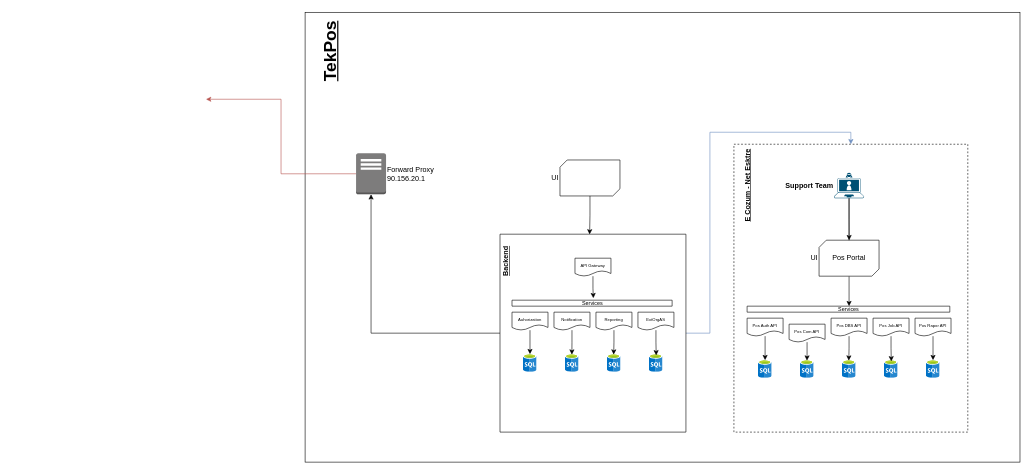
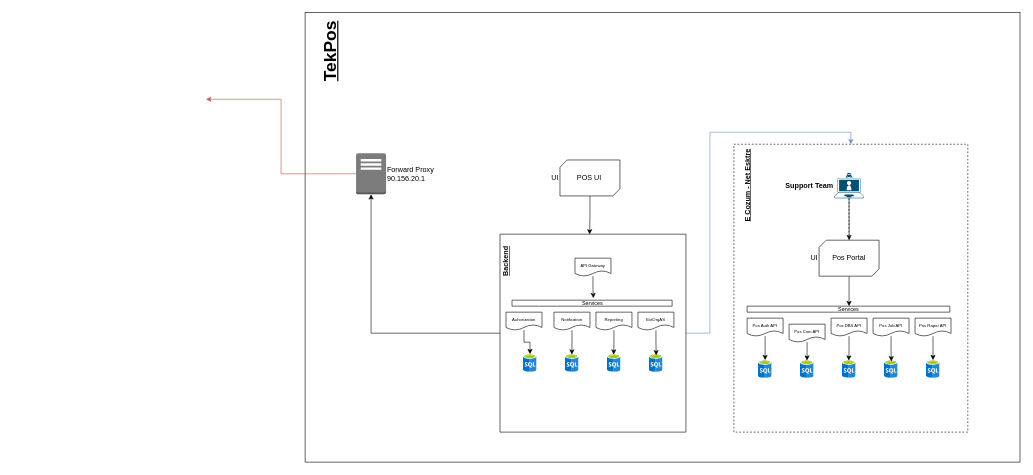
  <mxCell id="0" />
  <mxCell id="1" parent="0" />
  <mxCell id="2" value="" style="rounded=0;whiteSpace=wrap;html=1;fillColor=none;" vertex="1" parent="1"><mxGeometry x="508" y="20" width="1192" height="750" as="geometry" /></mxCell>
  <mxCell id="3" style="edgeStyle=orthogonalEdgeStyle;rounded=0;orthogonalLoop=1;jettySize=auto;html=1;entryX=0.5;entryY=0;entryDx=0;entryDy=0;fillColor=#dae8fc;strokeColor=#6c8ebf;" edge="1" parent="1" source="4" target="6"><mxGeometry relative="1" as="geometry" /></mxCell>
  <mxCell id="4" value="" style="verticalLabelPosition=bottom;verticalAlign=top;html=1;shape=mxgraph.basic.rect;fillColor2=none;strokeWidth=1;size=20;indent=5;fillColor=none;" vertex="1" parent="1"><mxGeometry x="833" y="390" width="310" height="330" as="geometry" /></mxCell>
  <mxCell id="5" value="" style="group" vertex="1" connectable="0" parent="1"><mxGeometry x="1223" y="240" width="390" height="480" as="geometry" /></mxCell>
  <mxCell id="6" value="" style="rounded=0;whiteSpace=wrap;html=1;dashed=1;fillColor=none;fontColor=#050505;container=0;" vertex="1" parent="5"><mxGeometry width="390" height="480" as="geometry" /></mxCell>
  <mxCell id="7" value="" style="shape=image;verticalLabelPosition=bottom;labelBackgroundColor=default;verticalAlign=top;aspect=fixed;imageAspect=0;image=https://upload.wikimedia.org/wikipedia/commons/thumb/e/ee/.NET_Core_Logo.svg/2048px-.NET_Core_Logo.svg.png;container=0;" vertex="1" parent="5"><mxGeometry x="32" y="420" width="50" height="50" as="geometry" /></mxCell>
  <mxCell id="8" value="" style="shape=image;verticalLabelPosition=bottom;labelBackgroundColor=default;verticalAlign=top;aspect=fixed;imageAspect=0;image=https://p7.hiclipart.com/preview/244/430/440/microsoft-sql-server-sql-server-management-studio-database-server-microsoft.jpg;container=0;" vertex="1" parent="5"><mxGeometry x="92" y="425" width="60.2" height="45" as="geometry" /></mxCell>
  <mxCell id="9" value="" style="shape=image;verticalLabelPosition=bottom;labelBackgroundColor=default;verticalAlign=top;aspect=fixed;imageAspect=0;image=https://files.readme.io/9d09251-microsoft_iis2x.png;container=0;" vertex="1" parent="5"><mxGeometry x="162" y="430" width="74.17" height="40" as="geometry" /></mxCell>
  <mxCell id="10" value="&lt;font style=&quot;font-size: 7px;&quot;&gt;Pos Auth API&lt;/font&gt;" style="shape=document;whiteSpace=wrap;html=1;boundedLbl=1;container=0;" vertex="1" parent="5"><mxGeometry x="22" y="290" width="60" height="30" as="geometry" /></mxCell>
  <mxCell id="11" value="&lt;font style=&quot;font-size: 7px;&quot;&gt;Pos Com API&lt;/font&gt;" style="shape=document;whiteSpace=wrap;html=1;boundedLbl=1;container=0;" vertex="1" parent="5"><mxGeometry x="92" y="300" width="60" height="30" as="geometry" /></mxCell>
  <mxCell id="12" value="&lt;font style=&quot;font-size: 7px;&quot;&gt;Pos DBS API&lt;/font&gt;" style="shape=document;whiteSpace=wrap;html=1;boundedLbl=1;container=0;" vertex="1" parent="5"><mxGeometry x="162" y="290" width="60" height="30" as="geometry" /></mxCell>
  <mxCell id="13" value="&lt;font style=&quot;font-size: 7px;&quot;&gt;Pos Job API&lt;/font&gt;" style="shape=document;whiteSpace=wrap;html=1;boundedLbl=1;container=0;" vertex="1" parent="5"><mxGeometry x="232" y="290" width="60" height="30" as="geometry" /></mxCell>
  <mxCell id="14" value="&lt;font style=&quot;font-size: 7px;&quot;&gt;Pos Rapor API&lt;/font&gt;" style="shape=document;whiteSpace=wrap;html=1;boundedLbl=1;container=0;" vertex="1" parent="5"><mxGeometry x="302" y="290" width="60" height="30" as="geometry" /></mxCell>
  <mxCell id="15" style="edgeStyle=orthogonalEdgeStyle;rounded=0;orthogonalLoop=1;jettySize=auto;html=1;exitX=0.5;exitY=1;exitDx=0;exitDy=0;exitPerimeter=0;" edge="1" parent="5" source="16"><mxGeometry relative="1" as="geometry"><mxPoint x="192.13" y="160" as="targetPoint" /></mxGeometry></mxCell>
  <mxCell id="16" value="Support Team" style="points=[[0.13,0.225,0],[0.5,0,0],[0.87,0.225,0],[0.885,0.5,0],[0.985,0.99,0],[0.5,1,0],[0.015,0.99,0],[0.115,0.5,0]];verticalLabelPosition=middle;sketch=0;html=1;verticalAlign=middle;aspect=fixed;align=right;pointerEvents=1;shape=mxgraph.cisco19.laptop_video_client;fillColor=#005073;strokeColor=none;labelPosition=left;fontStyle=1;container=0;" vertex="1" parent="5"><mxGeometry x="167" y="47.5" width="50" height="42.5" as="geometry" /></mxCell>
- <mxCell id="17" value="" style="edgeStyle=orthogonalEdgeStyle;rounded=0;orthogonalLoop=1;jettySize=auto;html=1;" edge="1" parent="5" source="16" target="31"><mxGeometry relative="1" as="geometry" /></mxCell>
+ <mxCell id="17" value="" style="edgeStyle=orthogonalEdgeStyle;rounded=0;orthogonalLoop=1;jettySize=auto;html=1;dashed=1;" edge="1" parent="5" source="16" target="31"><mxGeometry relative="1" as="geometry" /></mxCell>
  <mxCell id="18" value="Services" style="verticalLabelPosition=middle;verticalAlign=middle;html=1;shape=mxgraph.basic.rect;fillColor2=none;strokeWidth=1;size=20;indent=5;labelPosition=center;align=center;fontSize=9;container=0;" vertex="1" parent="5"><mxGeometry x="22" y="270" width="338" height="10" as="geometry" /></mxCell>
  <mxCell id="19" style="edgeStyle=orthogonalEdgeStyle;rounded=0;orthogonalLoop=1;jettySize=auto;html=1;entryX=0.503;entryY=0;entryDx=0;entryDy=0;entryPerimeter=0;" edge="1" parent="5" source="30" target="18"><mxGeometry relative="1" as="geometry" /></mxCell>
  <mxCell id="20" value="" style="image;sketch=0;aspect=fixed;html=1;points=[];align=center;fontSize=12;image=img/lib/mscae/SQL_Database_generic.svg;container=0;" vertex="1" parent="5"><mxGeometry x="40.6" y="360" width="22.8" height="30" as="geometry" /></mxCell>
  <mxCell id="21" style="edgeStyle=orthogonalEdgeStyle;rounded=0;orthogonalLoop=1;jettySize=auto;html=1;" edge="1" parent="5" source="10" target="20"><mxGeometry relative="1" as="geometry" /></mxCell>
  <mxCell id="22" value="" style="image;sketch=0;aspect=fixed;html=1;points=[];align=center;fontSize=12;image=img/lib/mscae/SQL_Database_generic.svg;container=0;" vertex="1" parent="5"><mxGeometry x="110.6" y="360" width="22.8" height="30" as="geometry" /></mxCell>
  <mxCell id="23" value="" style="image;sketch=0;aspect=fixed;html=1;points=[];align=center;fontSize=12;image=img/lib/mscae/SQL_Database_generic.svg;container=0;" vertex="1" parent="5"><mxGeometry x="180.6" y="360" width="22.8" height="30" as="geometry" /></mxCell>
  <mxCell id="24" value="" style="image;sketch=0;aspect=fixed;html=1;points=[];align=center;fontSize=12;image=img/lib/mscae/SQL_Database_generic.svg;container=0;" vertex="1" parent="5"><mxGeometry x="250.6" y="360" width="22.8" height="30" as="geometry" /></mxCell>
  <mxCell id="25" value="" style="image;sketch=0;aspect=fixed;html=1;points=[];align=center;fontSize=12;image=img/lib/mscae/SQL_Database_generic.svg;container=0;" vertex="1" parent="5"><mxGeometry x="320.6" y="360" width="22.8" height="30" as="geometry" /></mxCell>
  <mxCell id="26" style="edgeStyle=orthogonalEdgeStyle;rounded=0;orthogonalLoop=1;jettySize=auto;html=1;entryX=0.493;entryY=0.023;entryDx=0;entryDy=0;entryPerimeter=0;" edge="1" parent="5" source="11" target="22"><mxGeometry relative="1" as="geometry" /></mxCell>
  <mxCell id="27" style="edgeStyle=orthogonalEdgeStyle;rounded=0;orthogonalLoop=1;jettySize=auto;html=1;entryX=0.48;entryY=0.023;entryDx=0;entryDy=0;entryPerimeter=0;" edge="1" parent="5" source="12" target="23"><mxGeometry relative="1" as="geometry" /></mxCell>
  <mxCell id="28" style="edgeStyle=orthogonalEdgeStyle;rounded=0;orthogonalLoop=1;jettySize=auto;html=1;entryX=0.52;entryY=0.064;entryDx=0;entryDy=0;entryPerimeter=0;" edge="1" parent="5" source="13" target="24"><mxGeometry relative="1" as="geometry" /></mxCell>
  <mxCell id="29" style="edgeStyle=orthogonalEdgeStyle;rounded=0;orthogonalLoop=1;jettySize=auto;html=1;" edge="1" parent="5" source="14" target="25"><mxGeometry relative="1" as="geometry" /></mxCell>
  <mxCell id="30" value="UI" style="verticalLabelPosition=middle;verticalAlign=middle;html=1;shape=mxgraph.basic.diag_snip_rect;dx=6;whiteSpace=wrap;movable=1;resizable=1;rotatable=1;deletable=1;editable=1;locked=0;connectable=1;labelPosition=left;align=right;container=0;" vertex="1" parent="5"><mxGeometry x="142" y="160" width="100" height="60" as="geometry" /></mxCell>
  <mxCell id="31" value="Pos Portal" style="text;html=1;strokeColor=none;fillColor=none;align=center;verticalAlign=middle;whiteSpace=wrap;rounded=0;movable=1;resizable=1;rotatable=1;deletable=1;editable=1;locked=0;connectable=1;container=0;" vertex="1" parent="5"><mxGeometry x="162" y="175" width="60" height="30" as="geometry" /></mxCell>
  <mxCell id="32" value="E Cozum - Net Esktre" style="text;html=1;strokeColor=none;fillColor=none;align=center;verticalAlign=middle;whiteSpace=wrap;rounded=0;fontStyle=5;fontColor=#050505;container=0;rotation=-90;" vertex="1" parent="5"><mxGeometry x="-47" y="53.75" width="139" height="30" as="geometry" /></mxCell>
  <mxCell id="33" value="" style="shape=image;verticalLabelPosition=bottom;labelBackgroundColor=default;verticalAlign=top;aspect=fixed;imageAspect=0;image=https://grafik.altin.in/grafik/uyeler/4/4_GRrqd401.png;" vertex="1" parent="1"><mxGeometry x="20" y="20" width="322.82" height="290" as="geometry" /></mxCell>
- <mxCell id="34" value="&lt;font style=&quot;font-size: 7px;&quot;&gt;Auhorization&lt;/font&gt;" style="shape=document;whiteSpace=wrap;html=1;boundedLbl=1;container=0;" vertex="1" parent="1"><mxGeometry x="853" y="520" width="60" height="30" as="geometry" /></mxCell>
+ <mxCell id="34" value="&lt;font style=&quot;font-size: 7px;&quot;&gt;Auhorization&lt;/font&gt;" style="shape=document;whiteSpace=wrap;html=1;boundedLbl=1;container=0;" vertex="1" parent="1"><mxGeometry x="843" y="520" width="60" height="30" as="geometry" /></mxCell>
  <mxCell id="35" value="&lt;font style=&quot;font-size: 7px;&quot;&gt;Notification&lt;/font&gt;" style="shape=document;whiteSpace=wrap;html=1;boundedLbl=1;container=0;" vertex="1" parent="1"><mxGeometry x="923" y="520" width="60" height="30" as="geometry" /></mxCell>
  <mxCell id="36" value="&lt;font style=&quot;font-size: 7px;&quot;&gt;Reporting&lt;/font&gt;" style="shape=document;whiteSpace=wrap;html=1;boundedLbl=1;container=0;" vertex="1" parent="1"><mxGeometry x="993" y="520" width="60" height="30" as="geometry" /></mxCell>
  <mxCell id="37" value="&lt;span style=&quot;font-size: 7px;&quot;&gt;ExtOrgAS&lt;/span&gt;" style="shape=document;whiteSpace=wrap;html=1;boundedLbl=1;container=0;" vertex="1" parent="1"><mxGeometry x="1063" y="520" width="60" height="30" as="geometry" /></mxCell>
  <mxCell id="38" value="Services" style="verticalLabelPosition=middle;verticalAlign=middle;html=1;shape=mxgraph.basic.rect;fillColor2=none;strokeWidth=1;size=20;indent=5;labelPosition=center;align=center;fontSize=9;container=0;" vertex="1" parent="1"><mxGeometry x="853" y="500" width="267" height="10" as="geometry" /></mxCell>
  <mxCell id="39" value="" style="image;sketch=0;aspect=fixed;html=1;points=[];align=center;fontSize=12;image=img/lib/mscae/SQL_Database_generic.svg;container=0;" vertex="1" parent="1"><mxGeometry x="871.6" y="590" width="22.8" height="30" as="geometry" /></mxCell>
  <mxCell id="40" style="edgeStyle=orthogonalEdgeStyle;rounded=0;orthogonalLoop=1;jettySize=auto;html=1;" edge="1" parent="1" source="34" target="39"><mxGeometry relative="1" as="geometry" /></mxCell>
  <mxCell id="41" value="" style="image;sketch=0;aspect=fixed;html=1;points=[];align=center;fontSize=12;image=img/lib/mscae/SQL_Database_generic.svg;container=0;" vertex="1" parent="1"><mxGeometry x="941.6" y="590" width="22.8" height="30" as="geometry" /></mxCell>
  <mxCell id="42" value="" style="image;sketch=0;aspect=fixed;html=1;points=[];align=center;fontSize=12;image=img/lib/mscae/SQL_Database_generic.svg;container=0;" vertex="1" parent="1"><mxGeometry x="1011.6" y="590" width="22.8" height="30" as="geometry" /></mxCell>
  <mxCell id="43" value="" style="image;sketch=0;aspect=fixed;html=1;points=[];align=center;fontSize=12;image=img/lib/mscae/SQL_Database_generic.svg;container=0;" vertex="1" parent="1"><mxGeometry x="1081.6" y="590" width="22.8" height="30" as="geometry" /></mxCell>
  <mxCell id="44" style="edgeStyle=orthogonalEdgeStyle;rounded=0;orthogonalLoop=1;jettySize=auto;html=1;entryX=0.493;entryY=0.023;entryDx=0;entryDy=0;entryPerimeter=0;" edge="1" parent="1" source="35" target="41"><mxGeometry relative="1" as="geometry" /></mxCell>
  <mxCell id="45" style="edgeStyle=orthogonalEdgeStyle;rounded=0;orthogonalLoop=1;jettySize=auto;html=1;entryX=0.48;entryY=0.023;entryDx=0;entryDy=0;entryPerimeter=0;" edge="1" parent="1" source="36" target="42"><mxGeometry relative="1" as="geometry" /></mxCell>
  <mxCell id="46" style="edgeStyle=orthogonalEdgeStyle;rounded=0;orthogonalLoop=1;jettySize=auto;html=1;entryX=0.52;entryY=0.064;entryDx=0;entryDy=0;entryPerimeter=0;" edge="1" parent="1" source="37" target="43"><mxGeometry relative="1" as="geometry" /></mxCell>
  <mxCell id="47" value="UI" style="verticalLabelPosition=middle;verticalAlign=middle;html=1;shape=mxgraph.basic.diag_snip_rect;dx=6;whiteSpace=wrap;movable=1;resizable=1;rotatable=1;deletable=1;editable=1;locked=0;connectable=1;labelPosition=left;align=right;container=0;" vertex="1" parent="1"><mxGeometry x="933" y="266.25" width="100" height="60" as="geometry" /></mxCell>
+ <mxCell id="48" value="POS UI" style="text;html=1;strokeColor=none;fillColor=none;align=center;verticalAlign=middle;whiteSpace=wrap;rounded=0;movable=1;resizable=1;rotatable=1;deletable=1;editable=1;locked=0;connectable=1;container=0;" vertex="1" parent="1"><mxGeometry x="951.5" y="281.25" width="60" height="30" as="geometry" /></mxCell>
  <mxCell id="49" value="&lt;font style=&quot;font-size: 7px;&quot;&gt;API Gateway&lt;/font&gt;" style="shape=document;whiteSpace=wrap;html=1;boundedLbl=1;container=0;" vertex="1" parent="1"><mxGeometry x="958" y="430" width="60" height="30" as="geometry" /></mxCell>
  <mxCell id="50" style="edgeStyle=orthogonalEdgeStyle;rounded=0;orthogonalLoop=1;jettySize=auto;html=1;entryX=0.508;entryY=-0.341;entryDx=0;entryDy=0;entryPerimeter=0;" edge="1" parent="1" source="49" target="38"><mxGeometry relative="1" as="geometry" /></mxCell>
  <mxCell id="51" value="" style="shape=image;verticalLabelPosition=bottom;labelBackgroundColor=default;verticalAlign=top;aspect=fixed;imageAspect=0;image=https://static.vecteezy.com/system/resources/previews/019/899/948/original/java-free-download-free-png.png;" vertex="1" parent="1"><mxGeometry x="834.4" y="652.5" width="60" height="60" as="geometry" /></mxCell>
  <mxCell id="52" value="" style="shape=image;verticalLabelPosition=bottom;labelBackgroundColor=default;verticalAlign=top;aspect=fixed;imageAspect=0;image=https://pbs.twimg.com/profile_images/1235868806079057921/fTL08u_H_400x400.png;" vertex="1" parent="1"><mxGeometry x="886.9" y="662.5" width="40" height="40" as="geometry" /></mxCell>
  <mxCell id="53" value="" style="shape=image;verticalLabelPosition=bottom;labelBackgroundColor=default;verticalAlign=top;aspect=fixed;imageAspect=0;image=https://www.liveagent.com/app/uploads/2020/11/MySQL-Logo.png;" vertex="1" parent="1"><mxGeometry x="926.9" y="670" width="37.5" height="25" as="geometry" /></mxCell>
  <mxCell id="54" value="Backend" style="text;html=1;strokeColor=none;fillColor=none;align=center;verticalAlign=middle;whiteSpace=wrap;rounded=0;fontStyle=5;fontColor=#050505;container=0;rotation=-90;" vertex="1" parent="1"><mxGeometry x="774" y="420" width="139" height="30" as="geometry" /></mxCell>
  <mxCell id="55" style="edgeStyle=orthogonalEdgeStyle;rounded=0;orthogonalLoop=1;jettySize=auto;html=1;exitX=0;exitY=0.5;exitDx=0;exitDy=0;exitPerimeter=0;fillColor=#f8cecc;strokeColor=#b85450;" edge="1" parent="1" source="56" target="33"><mxGeometry relative="1" as="geometry" /></mxCell>
  <mxCell id="56" value="Forward Proxy&lt;br&gt;90.156.20.1" style="outlineConnect=0;dashed=0;verticalLabelPosition=middle;verticalAlign=middle;align=left;html=1;shape=mxgraph.aws3.traditional_server;fillColor=#7D7C7C;gradientColor=none;labelPosition=right;" vertex="1" parent="1"><mxGeometry x="593" y="255" width="50" height="68.5" as="geometry" /></mxCell>
  <mxCell id="57" style="edgeStyle=orthogonalEdgeStyle;rounded=0;orthogonalLoop=1;jettySize=auto;html=1;entryX=0.5;entryY=1;entryDx=0;entryDy=0;entryPerimeter=0;" edge="1" parent="1" source="4" target="56"><mxGeometry relative="1" as="geometry" /></mxCell>
  <mxCell id="58" value="TekPos" style="text;html=1;strokeColor=none;fillColor=none;align=center;verticalAlign=middle;whiteSpace=wrap;rounded=0;fontSize=29;rotation=-90;fontStyle=5" vertex="1" parent="1"><mxGeometry x="520" y="70" width="60" height="30" as="geometry" /></mxCell>
  <mxCell id="59" style="edgeStyle=orthogonalEdgeStyle;rounded=0;orthogonalLoop=1;jettySize=auto;html=1;exitX=0.5;exitY=1;exitDx=0;exitDy=0;exitPerimeter=0;entryX=0.482;entryY=0.001;entryDx=0;entryDy=0;entryPerimeter=0;" edge="1" parent="1" source="47" target="4"><mxGeometry relative="1" as="geometry" /></mxCell>
